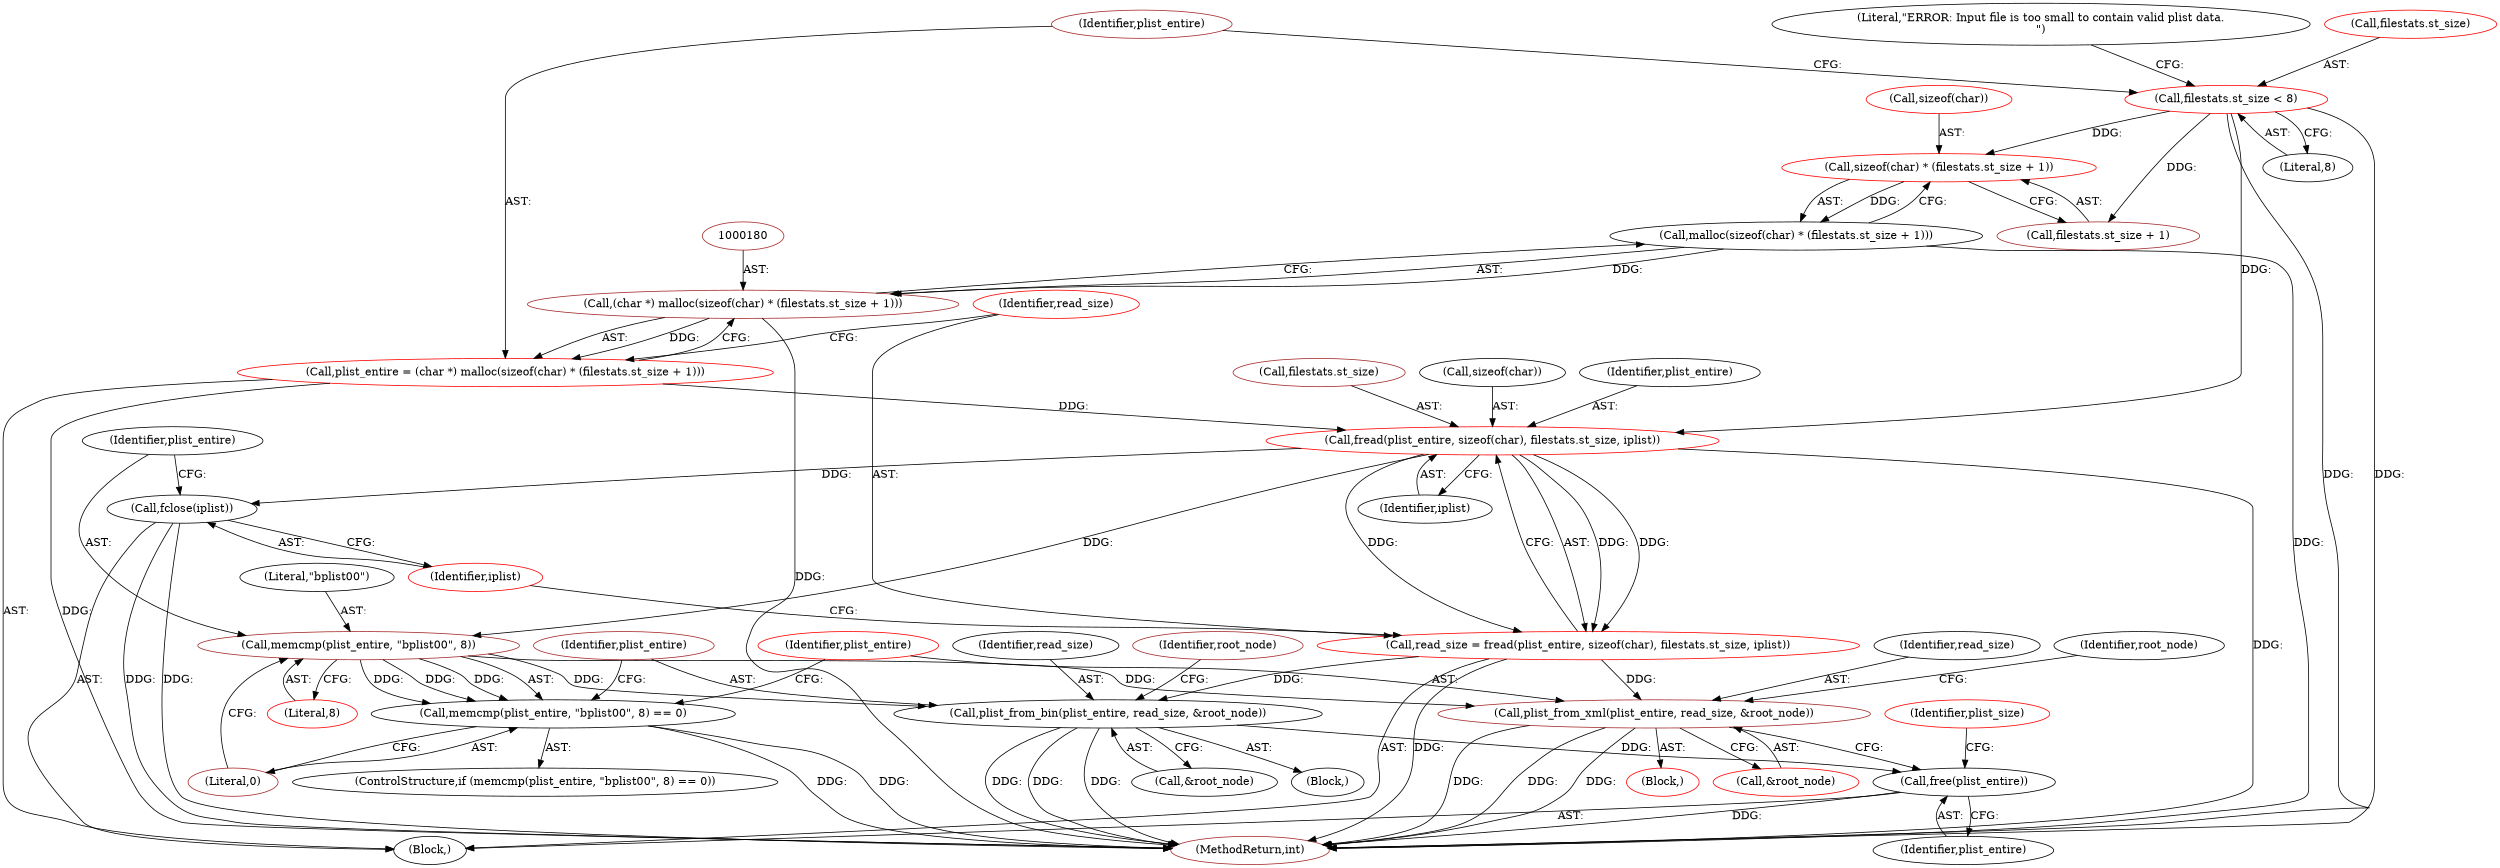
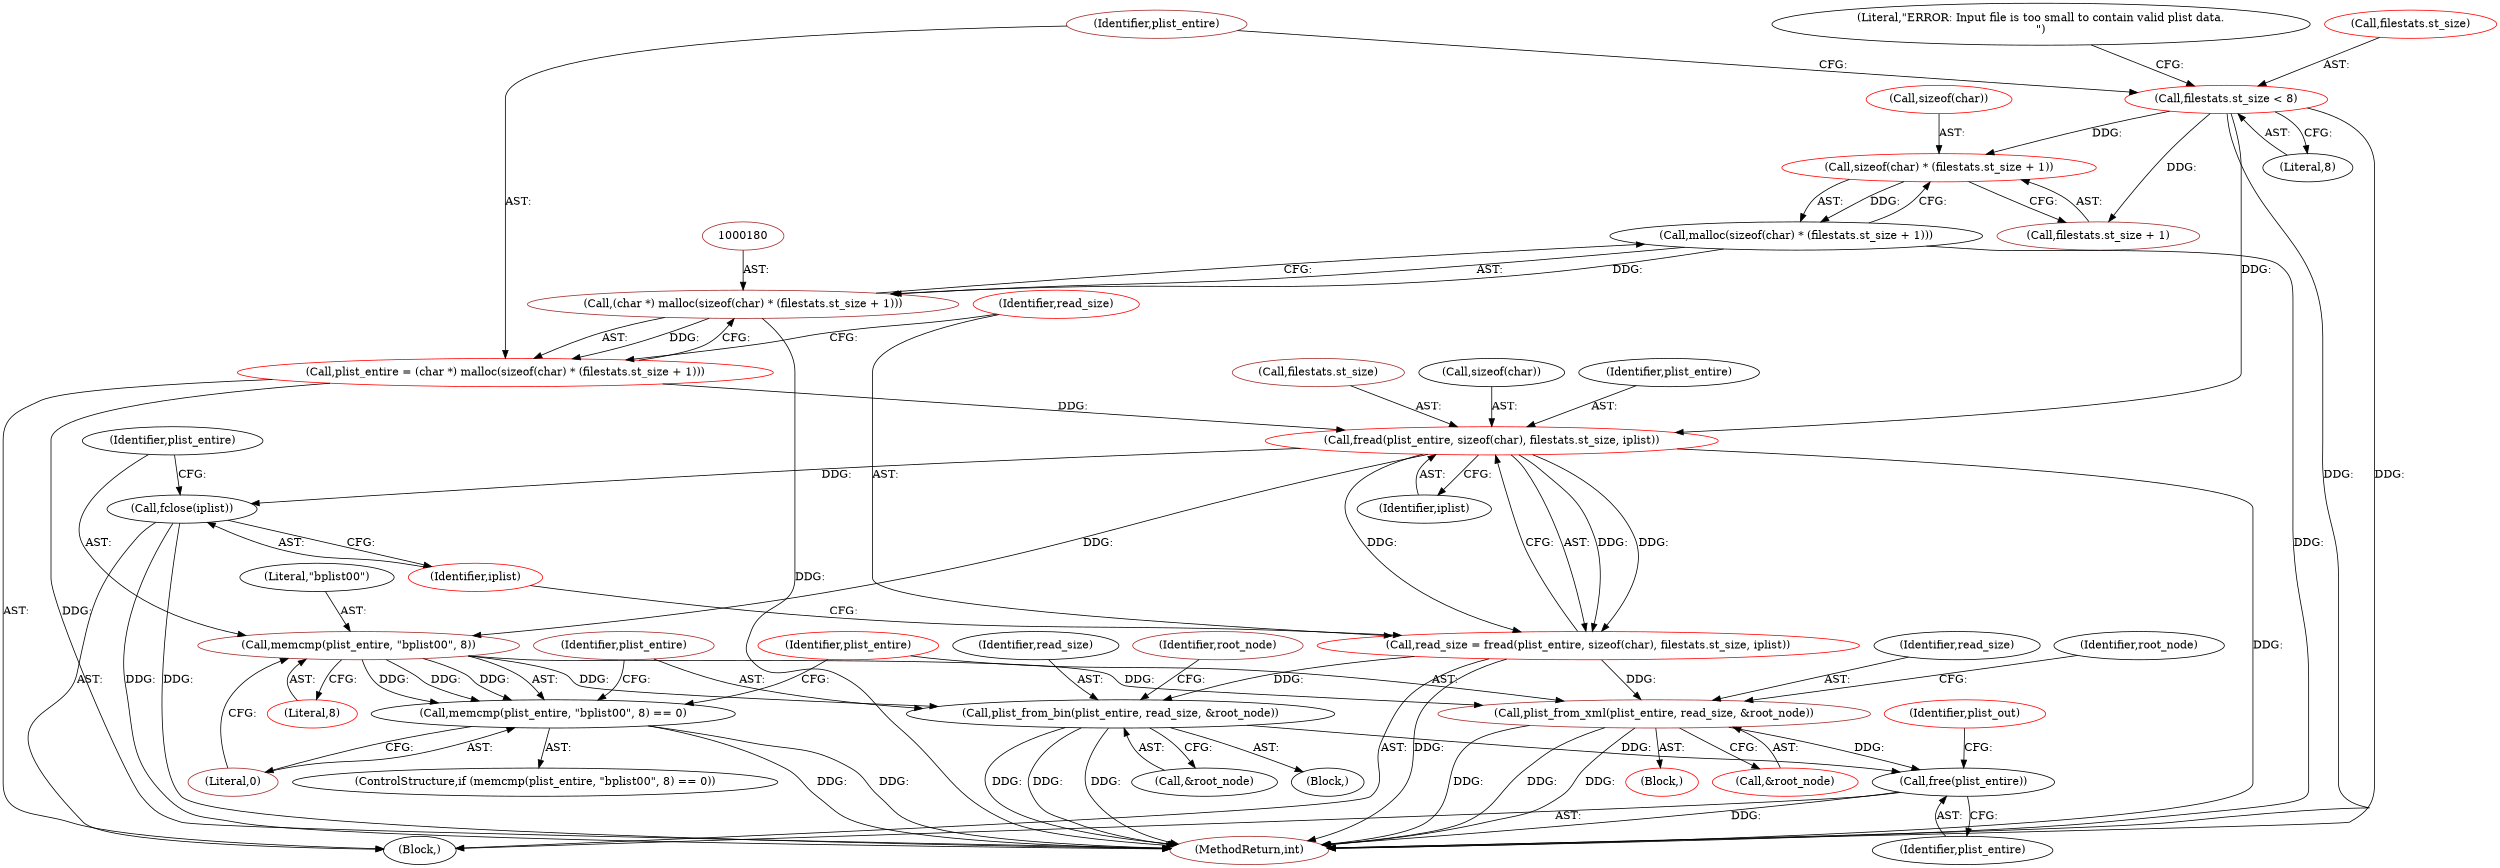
  digraph {
    node [color=black]
    n1 [color=red label="(Call,sizeof(char) * (filestats.st_size + 1))"]
    n2 [label="(Call,malloc(sizeof(char) * (filestats.st_size + 1)))"]
    n3 [color=brown label="(Call,filestats.st_size + 1)"]
    n4 [color=brown label="(MethodReturn,int)"]
    n5 [color=brown label="(Call,(char *) malloc(sizeof(char) * (filestats.st_size + 1)))"]
    n6 [color=red label="(Call,filestats.st_size < 8)"]
    n7 [color=red label="(Call,fread(plist_entire, sizeof(char), filestats.st_size, iplist))"]
    n8 [label="(Literal,8)"]
    n9 [color=red label="(Call,read_size = fread(plist_entire, sizeof(char), filestats.st_size, iplist))"]
    n10 [label="(Call,fclose(iplist))"]
    n11 [color=brown label="(Call,memcmp(plist_entire, \"bplist00\", 8))"]
    n12 [label="(Identifier,iplist)"]
    n13 [color=red label="(Call,plist_entire = (char *) malloc(sizeof(char) * (filestats.st_size + 1)))"]
    n14 [label="(Block,)"]
    n15 [label="(Call,plist_from_bin(plist_entire, read_size, &root_node))"]
    n16 [color=brown label="(Call,plist_from_xml(plist_entire, read_size, &root_node))"]
    n17 [color=red label="(Identifier,iplist)"]
    n18 [label="(Call,memcmp(plist_entire, \"bplist00\", 8) == 0)"]
    n19 [color=red label="(Literal,8)"]
    n20 [label="(Call,free(plist_entire))"]
    n21 [label="(Call,&root_node)"]
    n22 [label="(Block,)"]
    n23 [color=red label="(Block,)"]
    n24 [color=red label="(Call,&root_node)"]
    n25 [label="(Identifier,plist_entire)"]
    n26 [label="(ControlStructure,if (memcmp(plist_entire, \"bplist00\", 8) == 0))"]
    n27 [color=brown label="(Literal,0)"]
    n28 [color=brown label="(Call,filestats.st_size)"]
    n29 [color=red label="(Identifier,plist_entire)"]
    n30 [color=red label="(Identifier,read_size)"]
    n31 [label="(Call,sizeof(char))"]
    n32 [color=red label="(Call,filestats.st_size)"]
    n33 [label="(Identifier,read_size)"]
    n34 [label="(Identifier,plist_entire)"]
    n35 [label="(Identifier,read_size)"]
    n36 [label="(Literal,\"bplist00\")"]
    n37 [color=brown label="(Identifier,root_node)"]
    n38 [color=brown label="(Identifier,plist_entire)"]
    n39 [color=red label="(Call,sizeof(char))"]
    n40 [color=brown label="(Identifier,plist_entire)"]
    n41 [label="(Identifier,root_node)"]
    n42 [label="(Literal,\"ERROR: Input file is too small to contain valid plist data.\n\")"]
    n43 [label="(Identifier,plist_entire)"]
-   n44 [color=red label="(Identifier,plist_size)"]
+   n44 [color=red label="(Identifier,plist_out)"]
    1000180 [color=brown]
    n1 -> n2 [label="AST: "]
    n1 -> n2 [label="DDG: "]
    n1 -> n3 [label="CFG: "]
    n2 -> n1 [label="CFG: "]
    n2 -> n4 [label="DDG: "]
    n2 -> n5 [label="AST: "]
    n2 -> n5 [label="DDG: "]
    n3 -> n1 [label="AST: "]
    n5 -> n2 [label="CFG: "]
    n5 -> n4 [label="DDG: "]
    n5 -> n13 [label="AST: "]
    n5 -> n13 [label="DDG: "]
    n6 -> n1 [label="DDG: "]
    n6 -> n3 [label="DDG: "]
    n6 -> n4 [label="DDG: "]
    n6 -> n4 [label="DDG: "]
    n6 -> n7 [label="DDG: "]
    n6 -> n8 [label="CFG: "]
    n7 -> n4 [label="DDG: "]
    n7 -> n9 [label="AST: "]
    n7 -> n9 [label="DDG: "]
    n7 -> n9 [label="DDG: "]
    n7 -> n9 [label="DDG: "]
    n7 -> n10 [label="DDG: "]
    n7 -> n11 [label="DDG: "]
    n7 -> n12 [label="CFG: "]
    n8 -> n6 [label="AST: "]
    n9 -> n4 [label="DDG: "]
    n9 -> n7 [label="CFG: "]
    n9 -> n14 [label="AST: "]
    n9 -> n15 [label="DDG: "]
    n9 -> n16 [label="DDG: "]
    n10 -> n4 [label="DDG: "]
    n10 -> n4 [label="DDG: "]
    n10 -> n14 [label="AST: "]
    n10 -> n17 [label="CFG: "]
    n11 -> n15 [label="DDG: "]
    n11 -> n16 [label="DDG: "]
    n11 -> n18 [label="AST: "]
    n11 -> n18 [label="DDG: "]
    n11 -> n18 [label="DDG: "]
    n11 -> n18 [label="DDG: "]
    n11 -> n19 [label="CFG: "]
    n12 -> n7 [label="AST: "]
    n13 -> n4 [label="DDG: "]
    n13 -> n5 [label="CFG: "]
    n13 -> n7 [label="DDG: "]
    n13 -> n14 [label="AST: "]
    n15 -> n4 [label="DDG: "]
    n15 -> n4 [label="DDG: "]
    n15 -> n4 [label="DDG: "]
    n15 -> n20 [label="DDG: "]
    n15 -> n21 [label="CFG: "]
    n15 -> n22 [label="AST: "]
    n16 -> n4 [label="DDG: "]
    n16 -> n4 [label="DDG: "]
    n16 -> n4 [label="DDG: "]
-   n16 -> n20 [label="CFG: "]
+   n16 -> n20 [label="DDG: "]
    n16 -> n23 [label="AST: "]
    n16 -> n24 [label="CFG: "]
    n17 -> n9 [label="CFG: "]
    n17 -> n10 [label="AST: "]
    n18 -> n4 [label="DDG: "]
    n18 -> n4 [label="DDG: "]
    n18 -> n26 [label="AST: "]
    n18 -> n27 [label="CFG: "]
    n19 -> n11 [label="AST: "]
    n20 -> n4 [label="DDG: "]
    n20 -> n14 [label="AST: "]
    n20 -> n25 [label="CFG: "]
    n21 -> n15 [label="AST: "]
    n24 -> n16 [label="AST: "]
    n25 -> n20 [label="AST: "]
    n27 -> n11 [label="CFG: "]
    n27 -> n18 [label="AST: "]
    n28 -> n7 [label="AST: "]
    n29 -> n16 [label="AST: "]
    n29 -> n18 [label="CFG: "]
    n30 -> n9 [label="AST: "]
    n30 -> n13 [label="CFG: "]
    n31 -> n7 [label="AST: "]
    n32 -> n6 [label="AST: "]
    n33 -> n15 [label="AST: "]
    n34 -> n10 [label="CFG: "]
    n34 -> n11 [label="AST: "]
    n35 -> n16 [label="AST: "]
    n36 -> n11 [label="AST: "]
    n37 -> n15 [label="CFG: "]
    n38 -> n15 [label="AST: "]
    n38 -> n18 [label="CFG: "]
    n39 -> n1 [label="AST: "]
    n40 -> n6 [label="CFG: "]
    n40 -> n13 [label="AST: "]
    n41 -> n16 [label="CFG: "]
    n42 -> n6 [label="CFG: "]
    n43 -> n7 [label="AST: "]
    n44 -> n20 [label="CFG: "]
    1000180 -> n5 [label="AST: "]
  }
